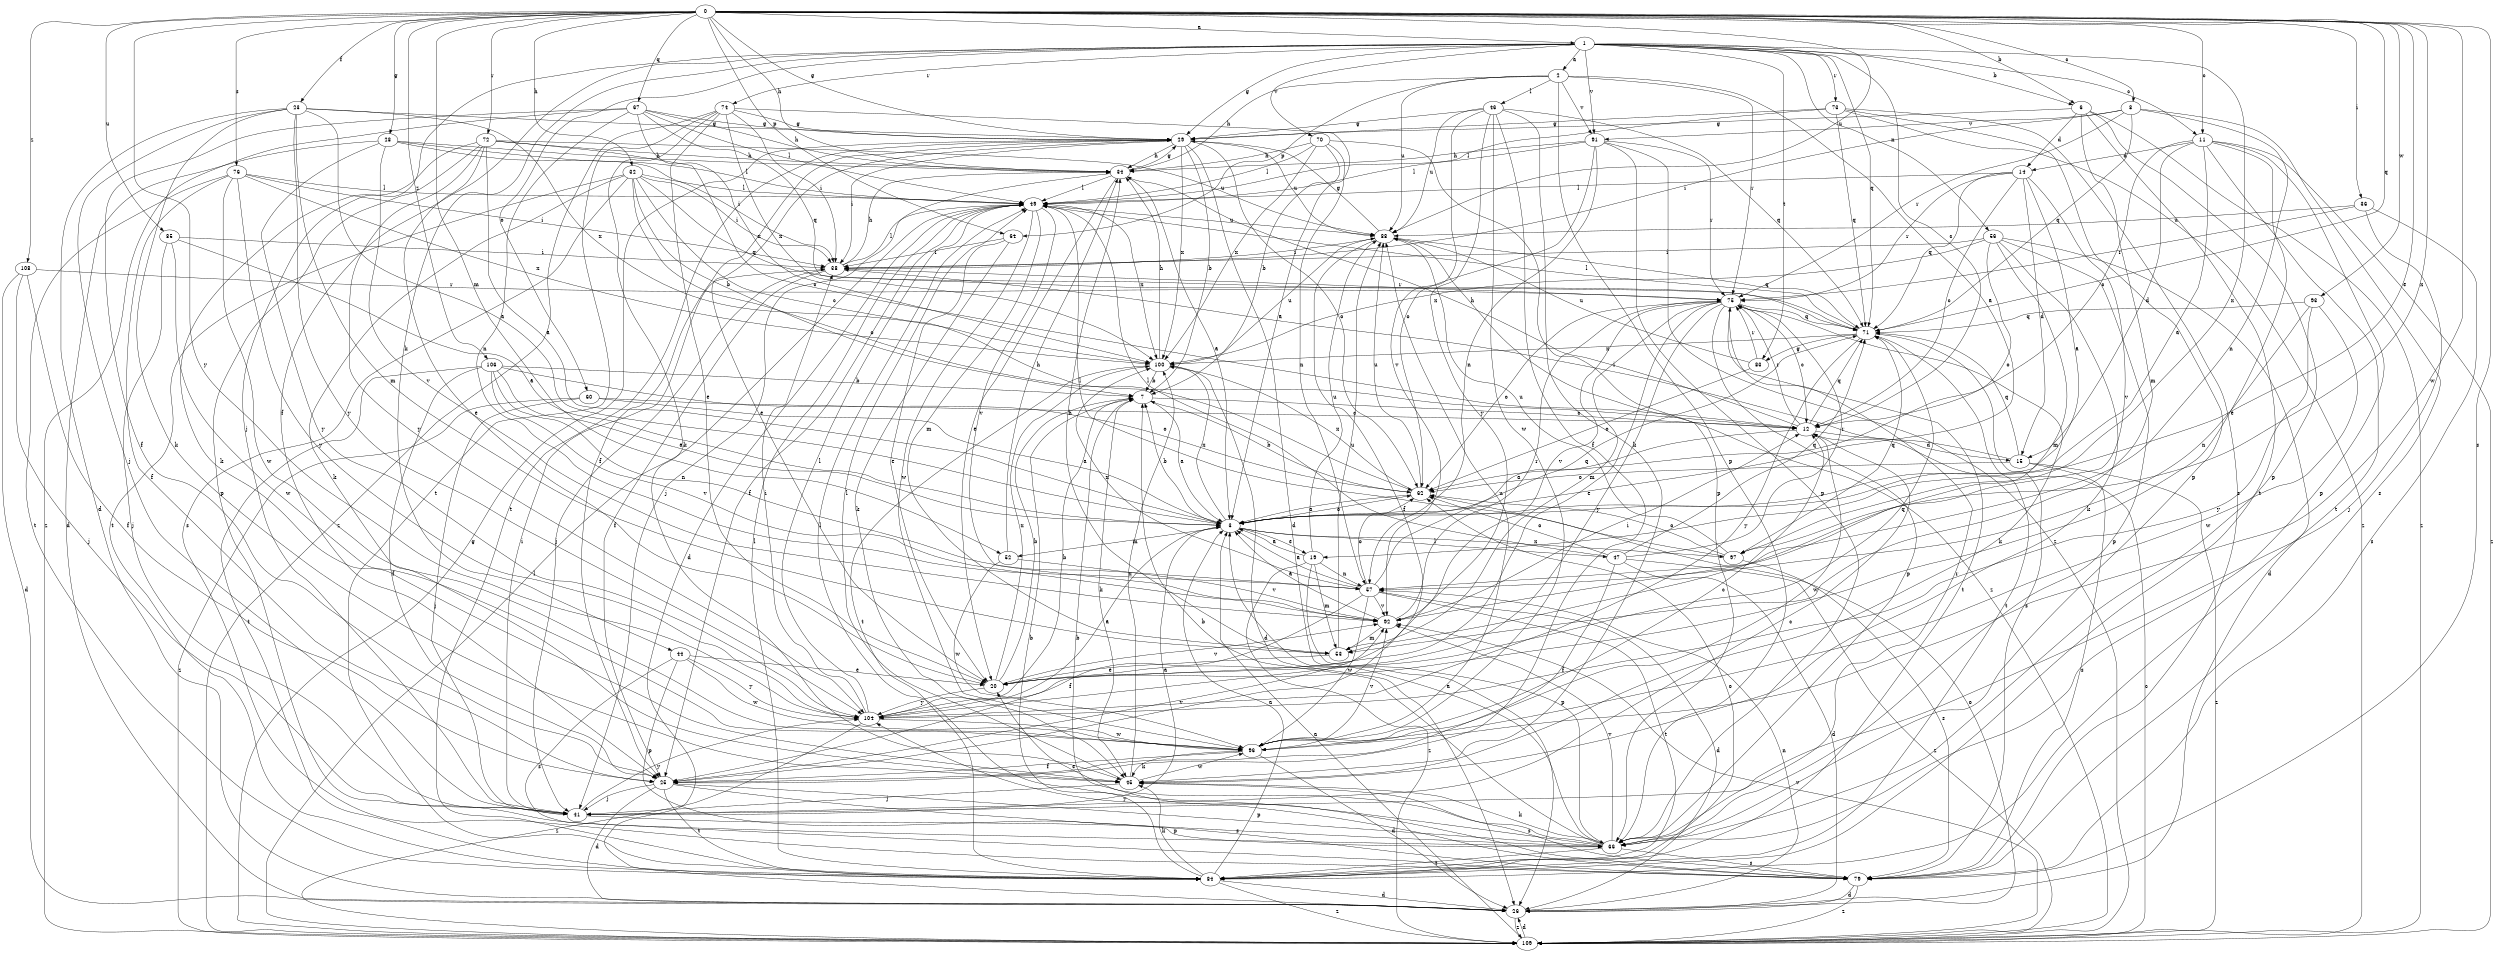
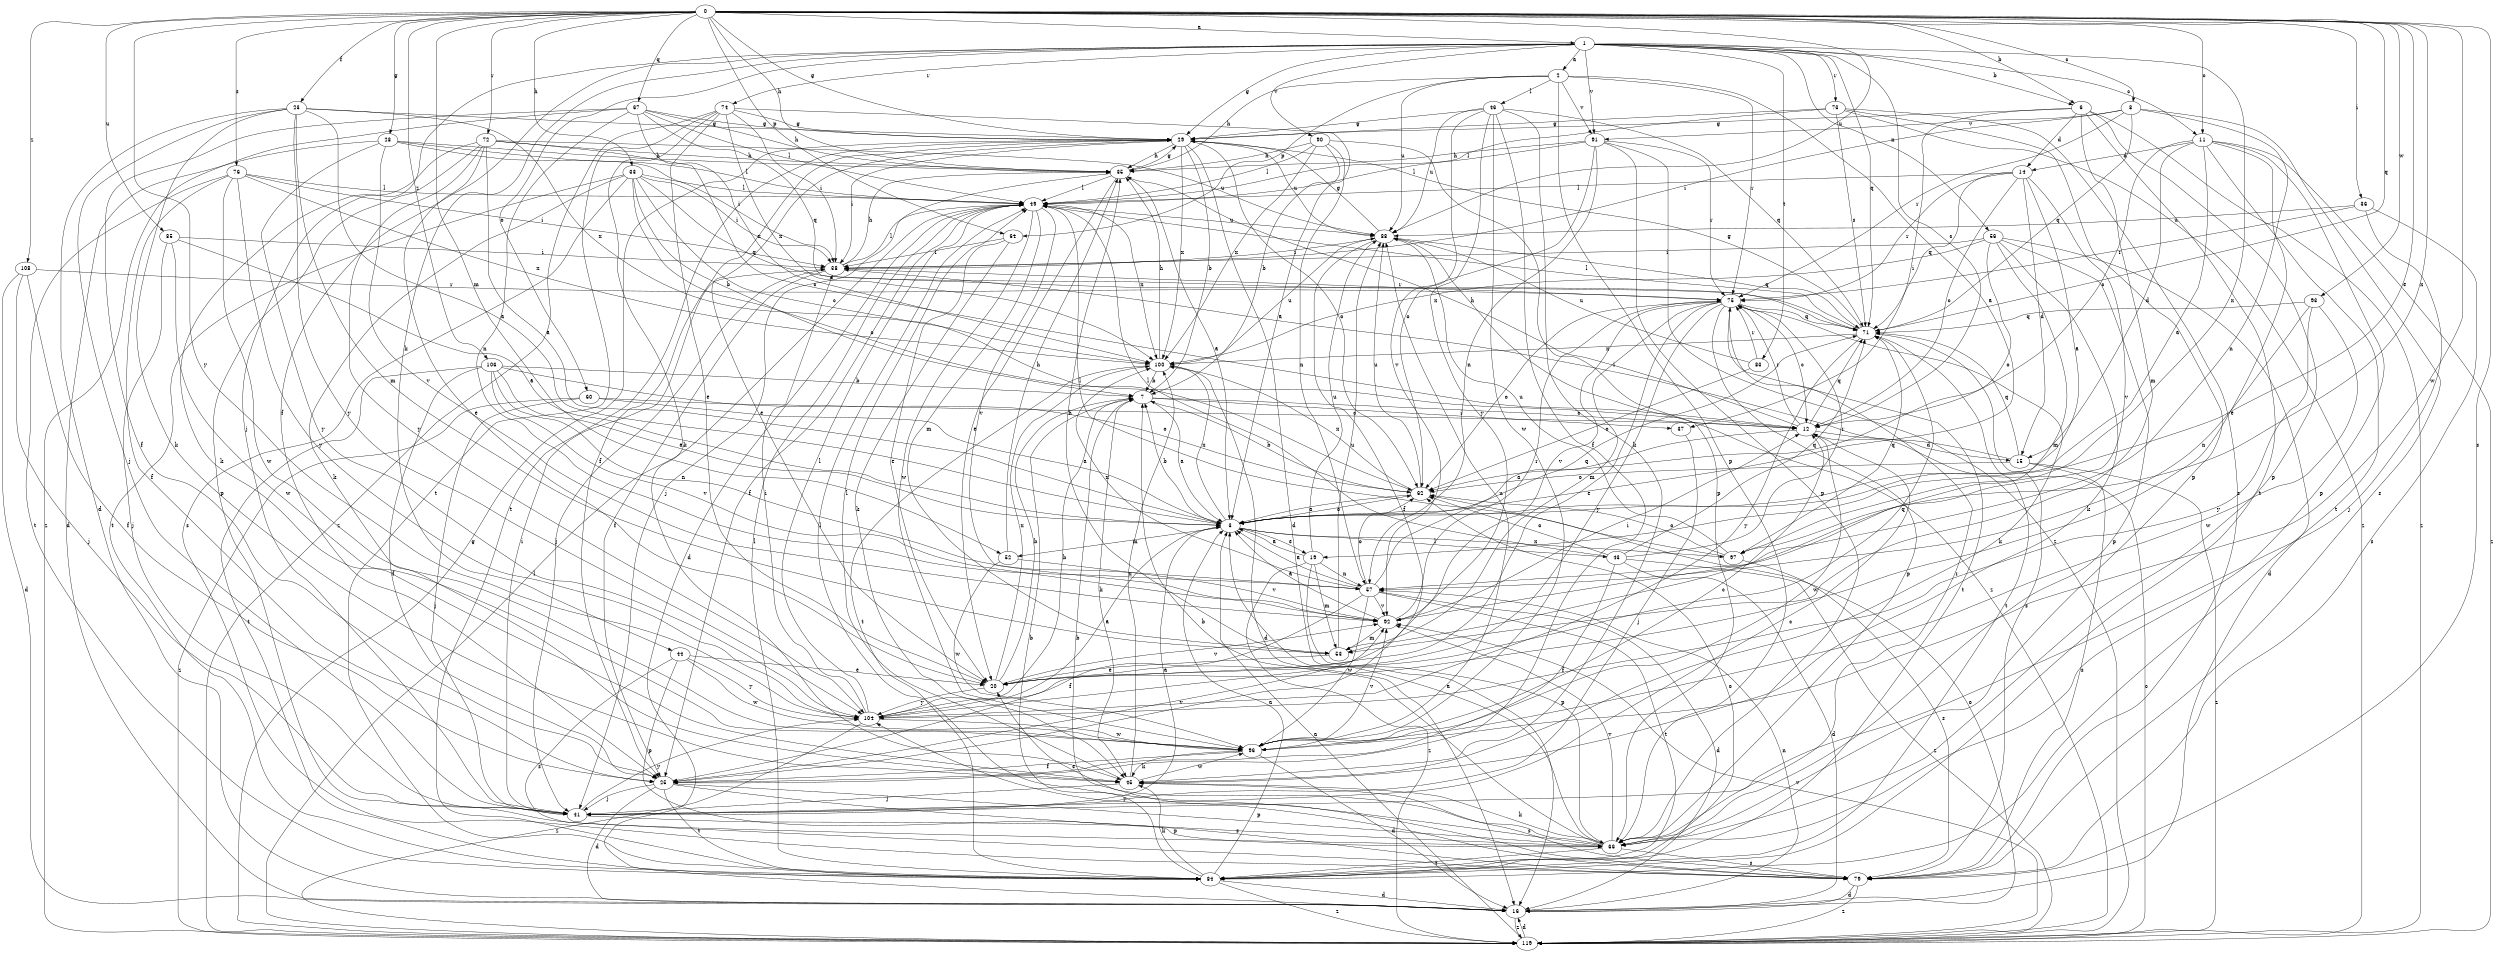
  strict digraph {
    0
    1
    6
    8
    11
    19
    23
    28
    29
-   32
-   34
+   32 [label=33]
+   34 [label=35]
    36
    52
    64
    67
    71
    72
    76
    79
    85
    88
    93
    96
    97
    104
    106
    108
    2
    12
    25
    41
    44
    56
    60
    73
    74
    83
-   90 [label=70]
+   90
    91
    66
+   37
    14
    53
    84
-   109
+   109 [label=119]
    75
    38
    57
    3
    15
    20
    100
    45
-   16 [label=26]
+   16
    49
    92
    7
    62
    46
-   47
+   47 [label=43]
    0 -> 1 [label=a]
    0 -> 6 [label=b]
    0 -> 8 [label=c]
    0 -> 11 [label=c]
    0 -> 19 [label=e]
    0 -> 23 [label=f]
    0 -> 28 [label=g]
    0 -> 29 [label=g]
    0 -> 32 [label=h]
    0 -> 34 [label=h]
    0 -> 36 [label=i]
    0 -> 52 [label=m]
    0 -> 64 [label=p]
    0 -> 67 [label=q]
    0 -> 71 [label=q]
    0 -> 72 [label=r]
    0 -> 76 [label=s]
    0 -> 79 [label=s]
    0 -> 85 [label=u]
    0 -> 88 [label=u]
    0 -> 93 [label=w]
    0 -> 96 [label=w]
    0 -> 97 [label=x]
    0 -> 104 [label=y]
    0 -> 106 [label=z]
    0 -> 108 [label=z]
    1 -> 6 [label=b]
    1 -> 11 [label=c]
    1 -> 29 [label=g]
    1 -> 71 [label=q]
    1 -> 97 [label=x]
    1 -> 2 [label=a]
    1 -> 12 [label=c]
    1 -> 25 [label=f]
    1 -> 41 [label=j]
    1 -> 44 [label=k]
    1 -> 56 [label=n]
    1 -> 60 [label=o]
    1 -> 73 [label=r]
    1 -> 74 [label=r]
    1 -> 83 [label=t]
    1 -> 90 [label=v]
    1 -> 91 [label=v]
    6 -> 29 [label=g]
    6 -> 66 [label=p]
+   6 -> 37 [label=i]
    6 -> 14 [label=d]
    6 -> 53 [label=m]
    6 -> 84 [label=t]
    6 -> 109 [label=z]
    8 -> 71 [label=q]
    8 -> 79 [label=s]
    8 -> 91 [label=v]
    8 -> 75 [label=r]
    8 -> 38 [label=i]
    8 -> 57 [label=n]
    11 -> 12 [label=c]
    11 -> 66 [label=p]
    11 -> 14 [label=d]
    11 -> 84 [label=t]
    11 -> 109 [label=z]
    11 -> 3 [label=a]
    11 -> 15 [label=d]
    11 -> 20 [label=e]
    19 -> 88 [label=u]
    19 -> 66 [label=p]
    19 -> 53 [label=m]
    19 -> 109 [label=z]
    19 -> 57 [label=n]
    19 -> 3 [label=a]
    23 -> 29 [label=g]
    23 -> 104 [label=y]
    23 -> 41 [label=j]
    23 -> 53 [label=m]
    23 -> 3 [label=a]
    23 -> 100 [label=x]
    23 -> 45 [label=k]
    23 -> 16 [label=d]
    28 -> 34 [label=h]
    28 -> 104 [label=y]
    28 -> 38 [label=i]
    28 -> 16 [label=d]
    28 -> 49 [label=l]
    28 -> 92 [label=v]
    29 -> 34 [label=h]
    29 -> 88 [label=u]
    29 -> 25 [label=f]
    29 -> 84 [label=t]
    29 -> 38 [label=i]
    29 -> 20 [label=e]
    29 -> 100 [label=x]
    29 -> 16 [label=d]
    29 -> 7 [label=b]
    29 -> 62 [label=o]
    32 -> 71 [label=q]
    32 -> 79 [label=s]
    32 -> 12 [label=c]
    32 -> 84 [label=t]
    32 -> 38 [label=i]
    32 -> 45 [label=k]
    32 -> 49 [label=l]
    32 -> 7 [label=b]
    32 -> 62 [label=o]
    34 -> 29 [label=g]
    34 -> 41 [label=j]
    34 -> 3 [label=a]
    34 -> 20 [label=e]
    34 -> 49 [label=l]
    36 -> 79 [label=s]
    36 -> 88 [label=u]
    36 -> 41 [label=j]
    36 -> 75 [label=r]
    52 -> 34 [label=h]
    52 -> 96 [label=w]
    52 -> 92 [label=v]
    64 -> 38 [label=i]
    64 -> 20 [label=e]
    64 -> 45 [label=k]
    67 -> 29 [label=g]
    67 -> 34 [label=h]
    67 -> 71 [label=q]
    67 -> 25 [label=f]
    67 -> 109 [label=z]
    67 -> 57 [label=n]
    67 -> 100 [label=x]
    67 -> 49 [label=l]
-   71 -> 83 [label=g]
+   71 -> 29 [label=g]
    71 -> 79 [label=s]
    71 -> 104 [label=y]
    71 -> 84 [label=t]
    71 -> 100 [label=x]
    71 -> 49 [label=l]
    72 -> 34 [label=h]
    72 -> 88 [label=u]
    72 -> 104 [label=y]
    72 -> 12 [label=c]
    72 -> 66 [label=p]
    72 -> 3 [label=a]
    72 -> 20 [label=e]
    72 -> 45 [label=k]
    76 -> 96 [label=w]
    76 -> 104 [label=y]
    76 -> 25 [label=f]
    76 -> 84 [label=t]
    76 -> 38 [label=i]
    76 -> 100 [label=x]
    76 -> 49 [label=l]
    79 -> 104 [label=y]
    79 -> 109 [label=z]
    79 -> 16 [label=d]
    79 -> 7 [label=b]
    85 -> 96 [label=w]
    85 -> 41 [label=j]
    85 -> 38 [label=i]
    85 -> 3 [label=a]
    88 -> 29 [label=g]
    88 -> 71 [label=q]
    88 -> 25 [label=f]
    88 -> 109 [label=z]
    88 -> 38 [label=i]
    93 -> 71 [label=q]
    93 -> 96 [label=w]
    93 -> 104 [label=y]
    93 -> 57 [label=n]
    96 -> 88 [label=u]
    96 -> 12 [label=c]
    96 -> 25 [label=f]
    96 -> 45 [label=k]
    96 -> 16 [label=d]
    96 -> 92 [label=v]
    97 -> 71 [label=q]
    97 -> 79 [label=s]
    97 -> 88 [label=u]
    97 -> 49 [label=l]
    97 -> 62 [label=o]
    104 -> 96 [label=w]
    104 -> 109 [label=z]
    104 -> 38 [label=i]
    104 -> 3 [label=a]
    104 -> 49 [label=l]
    104 -> 7 [label=b]
    106 -> 25 [label=f]
    106 -> 84 [label=t]
    106 -> 57 [label=n]
    106 -> 3 [label=a]
    106 -> 92 [label=v]
    106 -> 7 [label=b]
    106 -> 62 [label=o]
    108 -> 25 [label=f]
    108 -> 41 [label=j]
    108 -> 75 [label=r]
    108 -> 16 [label=d]
    2 -> 34 [label=h]
    2 -> 64 [label=p]
    2 -> 88 [label=u]
    2 -> 91 [label=v]
    2 -> 66 [label=p]
    2 -> 75 [label=r]
    2 -> 3 [label=a]
    2 -> 46 [label=l]
    12 -> 34 [label=h]
    12 -> 71 [label=q]
    12 -> 96 [label=w]
    12 -> 75 [label=r]
    12 -> 3 [label=a]
    12 -> 15 [label=d]
    25 -> 79 [label=s]
    25 -> 41 [label=j]
    25 -> 66 [label=p]
    25 -> 84 [label=t]
    25 -> 16 [label=d]
    25 -> 92 [label=v]
    41 -> 104 [label=y]
    41 -> 12 [label=c]
    41 -> 66 [label=p]
    41 -> 38 [label=i]
    41 -> 3 [label=a]
    44 -> 79 [label=s]
    44 -> 96 [label=w]
    44 -> 104 [label=y]
    44 -> 66 [label=p]
    44 -> 20 [label=e]
    56 -> 66 [label=p]
    56 -> 53 [label=m]
    56 -> 38 [label=i]
    56 -> 100 [label=x]
    56 -> 45 [label=k]
    56 -> 16 [label=d]
    56 -> 62 [label=o]
    60 -> 12 [label=c]
    60 -> 41 [label=j]
    60 -> 109 [label=z]
    60 -> 3 [label=a]
    73 -> 29 [label=g]
-   73 -> 71 [label=q]
+   73 -> 71 [label=s]
    73 -> 79 [label=s]
    73 -> 66 [label=p]
    73 -> 109 [label=z]
    73 -> 49 [label=l]
    74 -> 29 [label=g]
    74 -> 84 [label=t]
    74 -> 109 [label=z]
    74 -> 38 [label=i]
    74 -> 3 [label=a]
    74 -> 20 [label=e]
    74 -> 100 [label=x]
    74 -> 45 [label=k]
    83 -> 88 [label=u]
    83 -> 75 [label=r]
    83 -> 62 [label=o]
    90 -> 34 [label=h]
    90 -> 66 [label=p]
    90 -> 57 [label=n]
    90 -> 100 [label=x]
    90 -> 49 [label=l]
    90 -> 7 [label=b]
    91 -> 34 [label=h]
    91 -> 66 [label=p]
    91 -> 109 [label=z]
    91 -> 75 [label=r]
    91 -> 57 [label=n]
    91 -> 49 [label=l]
    91 -> 62 [label=o]
    66 -> 79 [label=s]
    66 -> 84 [label=t]
    66 -> 75 [label=r]
    66 -> 3 [label=a]
    66 -> 20 [label=e]
    66 -> 45 [label=k]
    66 -> 49 [label=l]
    66 -> 92 [label=v]
    66 -> 7 [label=b]
+   37 -> 41 [label=j]
    14 -> 71 [label=q]
    14 -> 12 [label=c]
    14 -> 75 [label=r]
    14 -> 3 [label=a]
    14 -> 15 [label=d]
    14 -> 49 [label=l]
    14 -> 92 [label=v]
    53 -> 34 [label=h]
    53 -> 88 [label=u]
    53 -> 20 [label=e]
    84 -> 109 [label=z]
    84 -> 3 [label=a]
    84 -> 45 [label=k]
    84 -> 16 [label=d]
    84 -> 49 [label=l]
    84 -> 7 [label=b]
    84 -> 62 [label=o]
    109 -> 29 [label=g]
    109 -> 12 [label=c]
    109 -> 3 [label=a]
    109 -> 16 [label=d]
    109 -> 49 [label=l]
    109 -> 92 [label=v]
    75 -> 71 [label=q]
    75 -> 104 [label=y]
    75 -> 12 [label=c]
    75 -> 66 [label=p]
    75 -> 53 [label=m]
    75 -> 84 [label=t]
    75 -> 20 [label=e]
    75 -> 45 [label=k]
    75 -> 92 [label=v]
    75 -> 62 [label=o]
    38 -> 34 [label=h]
    38 -> 25 [label=f]
    38 -> 41 [label=j]
    38 -> 75 [label=r]
    38 -> 49 [label=l]
    57 -> 71 [label=q]
    57 -> 96 [label=w]
    57 -> 25 [label=f]
    57 -> 84 [label=t]
    57 -> 3 [label=a]
    57 -> 100 [label=x]
    57 -> 16 [label=d]
    57 -> 92 [label=v]
    57 -> 62 [label=o]
    3 -> 19 [label=e]
    3 -> 52 [label=m]
    3 -> 97 [label=x]
    3 -> 100 [label=x]
    3 -> 7 [label=b]
    3 -> 62 [label=o]
    3 -> 47 [label=l]
    15 -> 71 [label=q]
    15 -> 79 [label=s]
    15 -> 109 [label=z]
    15 -> 38 [label=i]
    15 -> 62 [label=o]
    20 -> 71 [label=q]
    20 -> 104 [label=y]
    20 -> 100 [label=x]
    20 -> 92 [label=v]
    20 -> 7 [label=b]
    100 -> 34 [label=h]
    100 -> 88 [label=u]
    100 -> 84 [label=t]
    100 -> 16 [label=d]
    100 -> 7 [label=b]
    45 -> 79 [label=s]
    45 -> 96 [label=w]
    45 -> 41 [label=j]
    45 -> 100 [label=x]
    45 -> 49 [label=l]
    16 -> 109 [label=z]
    16 -> 57 [label=n]
    16 -> 62 [label=o]
    49 -> 88 [label=u]
    49 -> 96 [label=w]
    49 -> 25 [label=f]
    49 -> 53 [label=m]
    49 -> 100 [label=x]
    49 -> 16 [label=d]
    49 -> 92 [label=v]
    92 -> 12 [label=i]
    92 -> 53 [label=m]
    92 -> 75 [label=r]
    92 -> 3 [label=a]
    7 -> 12 [label=c]
+   7 -> 37 [label=i]
    7 -> 3 [label=a]
    7 -> 45 [label=k]
    62 -> 88 [label=u]
    62 -> 3 [label=a]
    62 -> 100 [label=x]
    62 -> 7 [label=b]
    46 -> 29 [label=g]
    46 -> 71 [label=q]
    46 -> 88 [label=u]
    46 -> 96 [label=w]
    46 -> 104 [label=y]
    46 -> 25 [label=f]
    46 -> 45 [label=k]
    46 -> 92 [label=v]
    47 -> 71 [label=q]
    47 -> 25 [label=f]
    47 -> 109 [label=z]
    47 -> 75 [label=r]
    47 -> 16 [label=d]
    47 -> 49 [label=l]
    47 -> 62 [label=o]
  }
